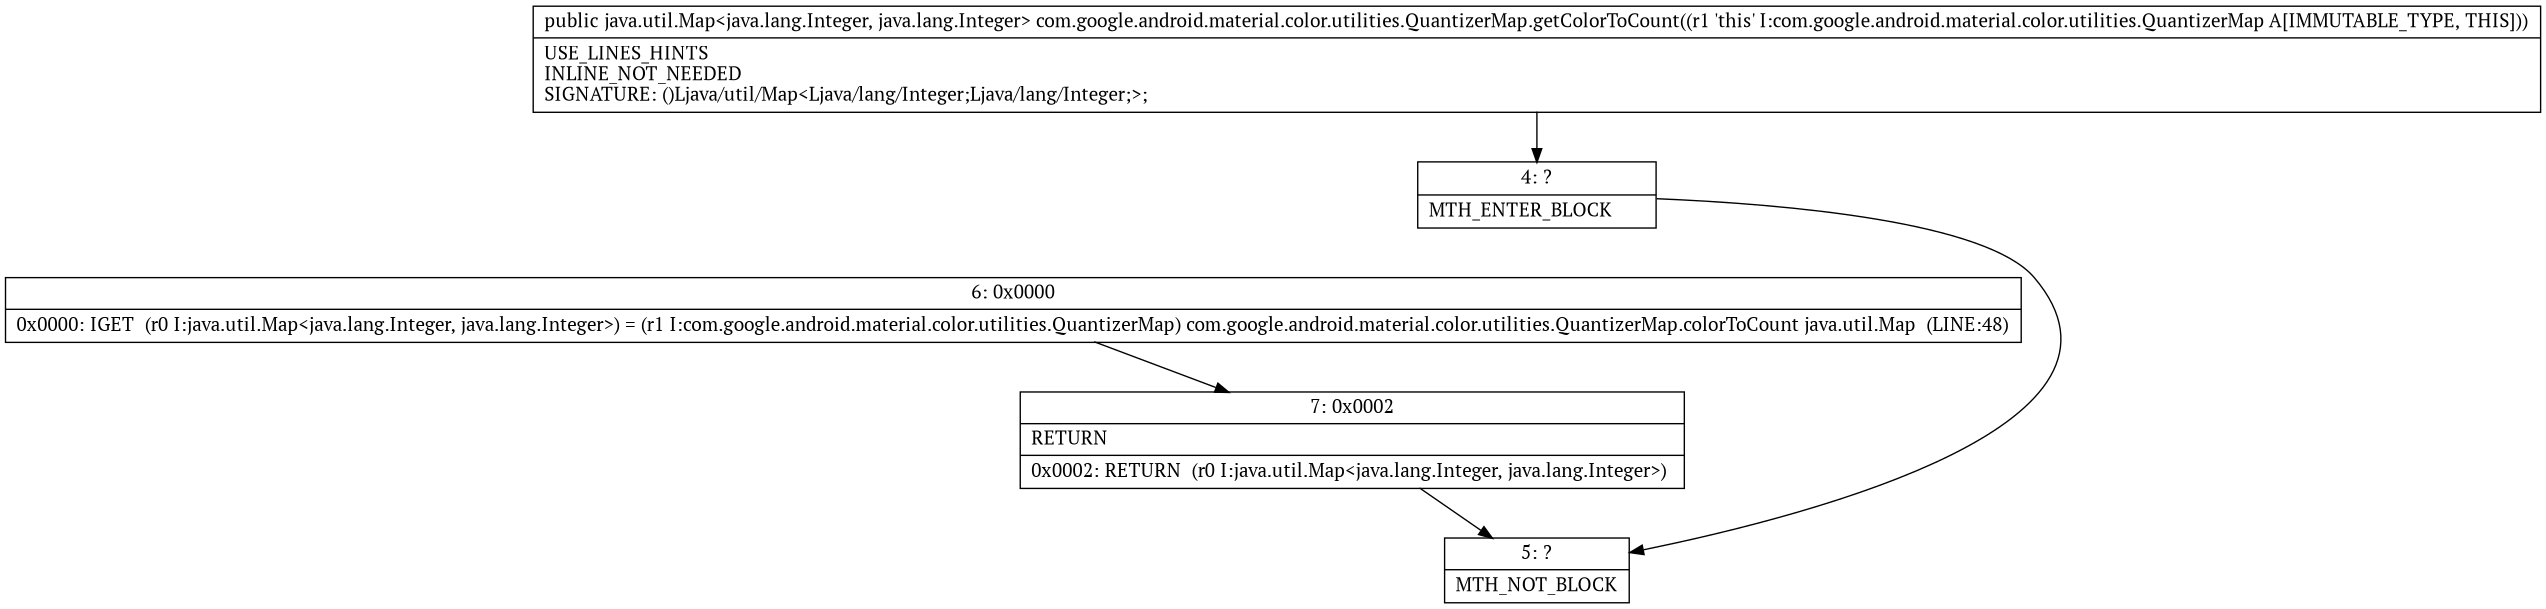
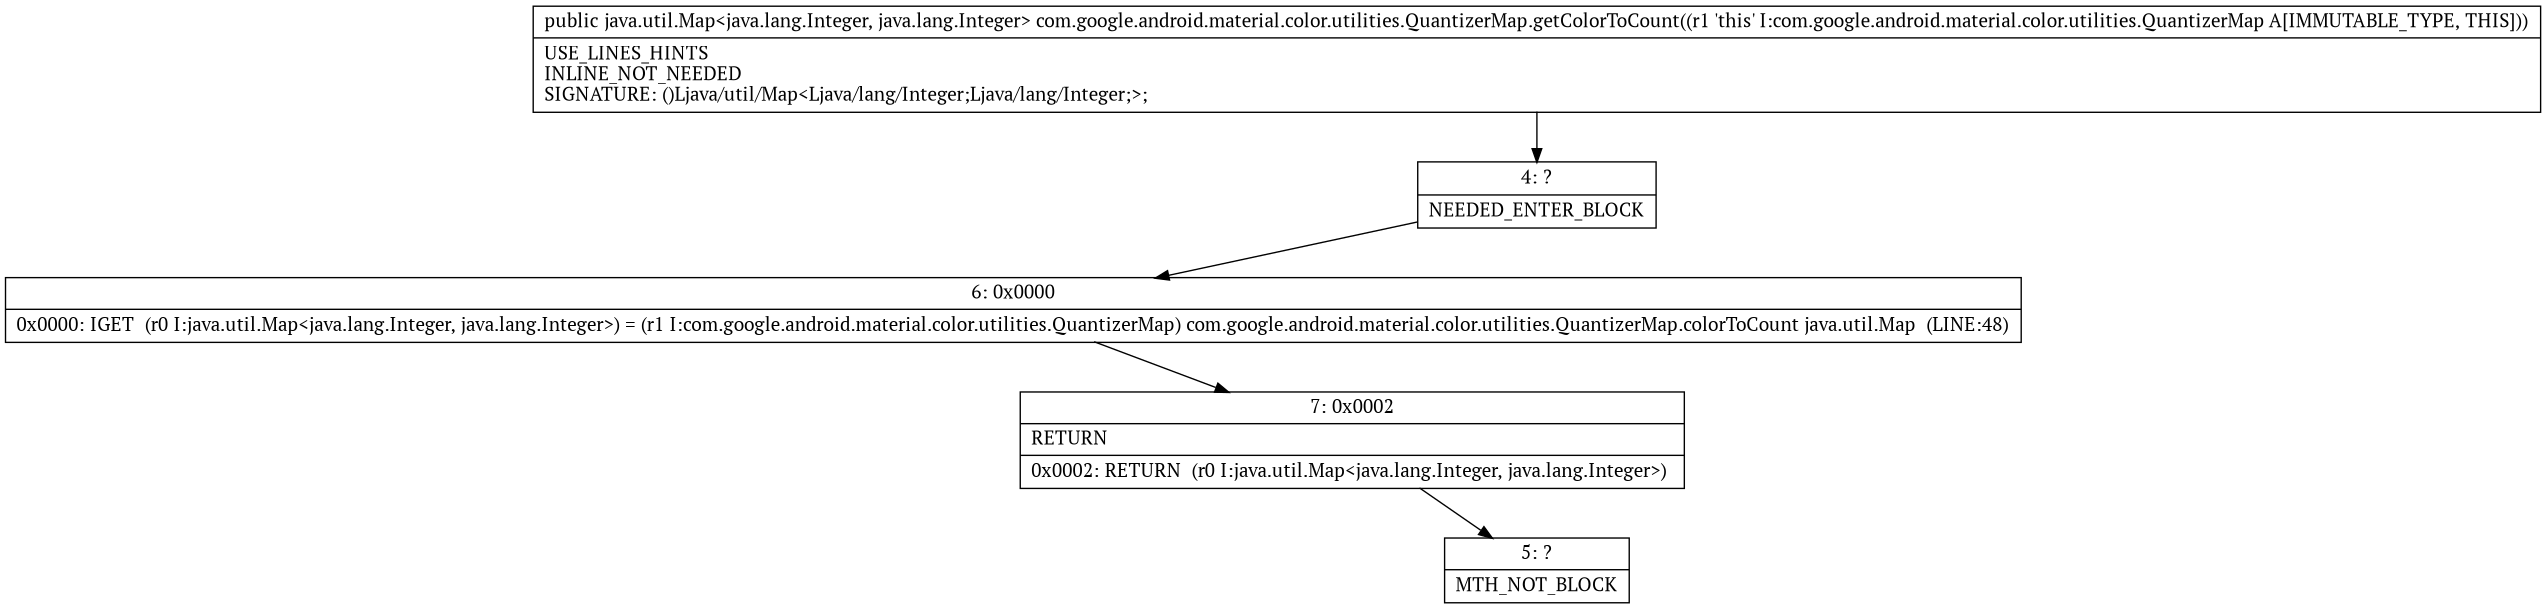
  digraph {
    fontname="PT Serif"
    node [fontname="PT Serif" shape=record]
    edge [fontname="PT Serif"]
-   n1 [label="{4\:\ ?|MTH_ENTER_BLOCK\l}"]
+   n1 [label="{4\:\ ?|NEEDED_ENTER_BLOCK\l}"]
    n2 [label="{6\:\ 0x0000|0x0000: IGET  (r0 I:java.util.Map\<java.lang.Integer, java.lang.Integer\>) = (r1 I:com.google.android.material.color.utilities.QuantizerMap) com.google.android.material.color.utilities.QuantizerMap.colorToCount java.util.Map  (LINE:48)\l}"]
    n3 [label="{7\:\ 0x0002|RETURN\l|0x0002: RETURN  (r0 I:java.util.Map\<java.lang.Integer, java.lang.Integer\>) \l}"]
    n4 [label="{5\:\ ?|MTH_NOT_BLOCK\l}"]
    n5 [label="{public java.util.Map\<java.lang.Integer, java.lang.Integer\> com.google.android.material.color.utilities.QuantizerMap.getColorToCount((r1 'this' I:com.google.android.material.color.utilities.QuantizerMap A[IMMUTABLE_TYPE, THIS]))  | USE_LINES_HINTS\lINLINE_NOT_NEEDED\lSIGNATURE: ()Ljava\/util\/Map\<Ljava\/lang\/Integer;Ljava\/lang\/Integer;\>;\l}"]
-   n1 -> n4
+   n1 -> n2
    n2 -> n3
    n3 -> n4
    n5 -> n1
  }
